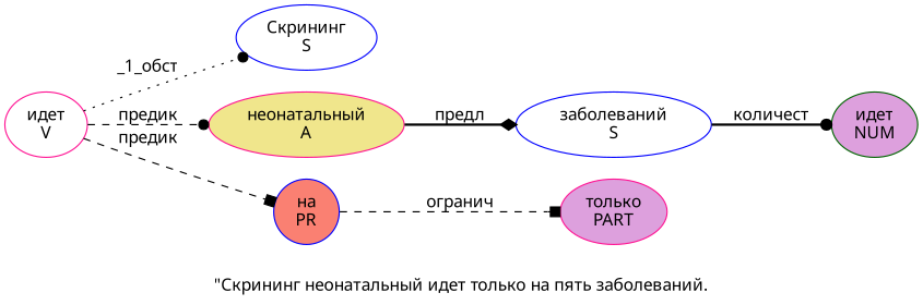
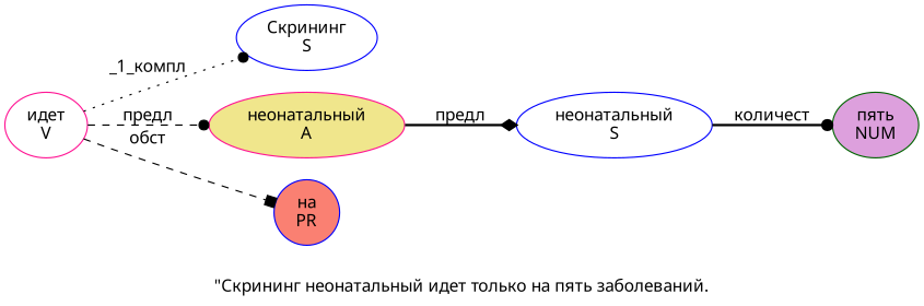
  digraph {
    fontname="Noto Sans"
    label="\"Скрининг неонатальный идет только на пять заболеваний."
    rankdir=LR
    node [color=blue fillcolor=white fontname="Noto Sans" penwidth=1 shape=ellipse style=filled]
    edge [arrowhead=dot fontname="Noto Sans" style=dashed]
    n1 [label="Скрининг\nS"]
    n2 [color=deeppink fillcolor=khaki label="неонатальный\nA"]
-   n3 [label="заболеваний\nS"]
+   n3 [label="неонатальный\nS"]
    n4 [color=deeppink label="идет\nV"]
    n5 [fillcolor=salmon label="на\nPR"]
-   n6 [color=deeppink fillcolor=plum label="только\nPART"]
-   n7 [color=darkgreen fillcolor=plum label="идет\nNUM"]
+   n7 [color=darkgreen fillcolor=plum label="пять\nNUM"]
    n2 -> n3 [arrowhead=diamond label="предл" style=bold]
    n3 -> n7 [label="количест" style=bold]
-   n4 -> n1 [label="_1_обст" style=dotted]
-   n4 -> n2 [label="предик"]
-   n4 -> n5 [arrowhead=box label="предик"]
-   n5 -> n6 [arrowhead=box label="огранич"]
+   n4 -> n1 [label="_1_компл" style=dotted]
+   n4 -> n2 [label="предл"]
+   n4 -> n5 [arrowhead=box label="обст"]
  }
